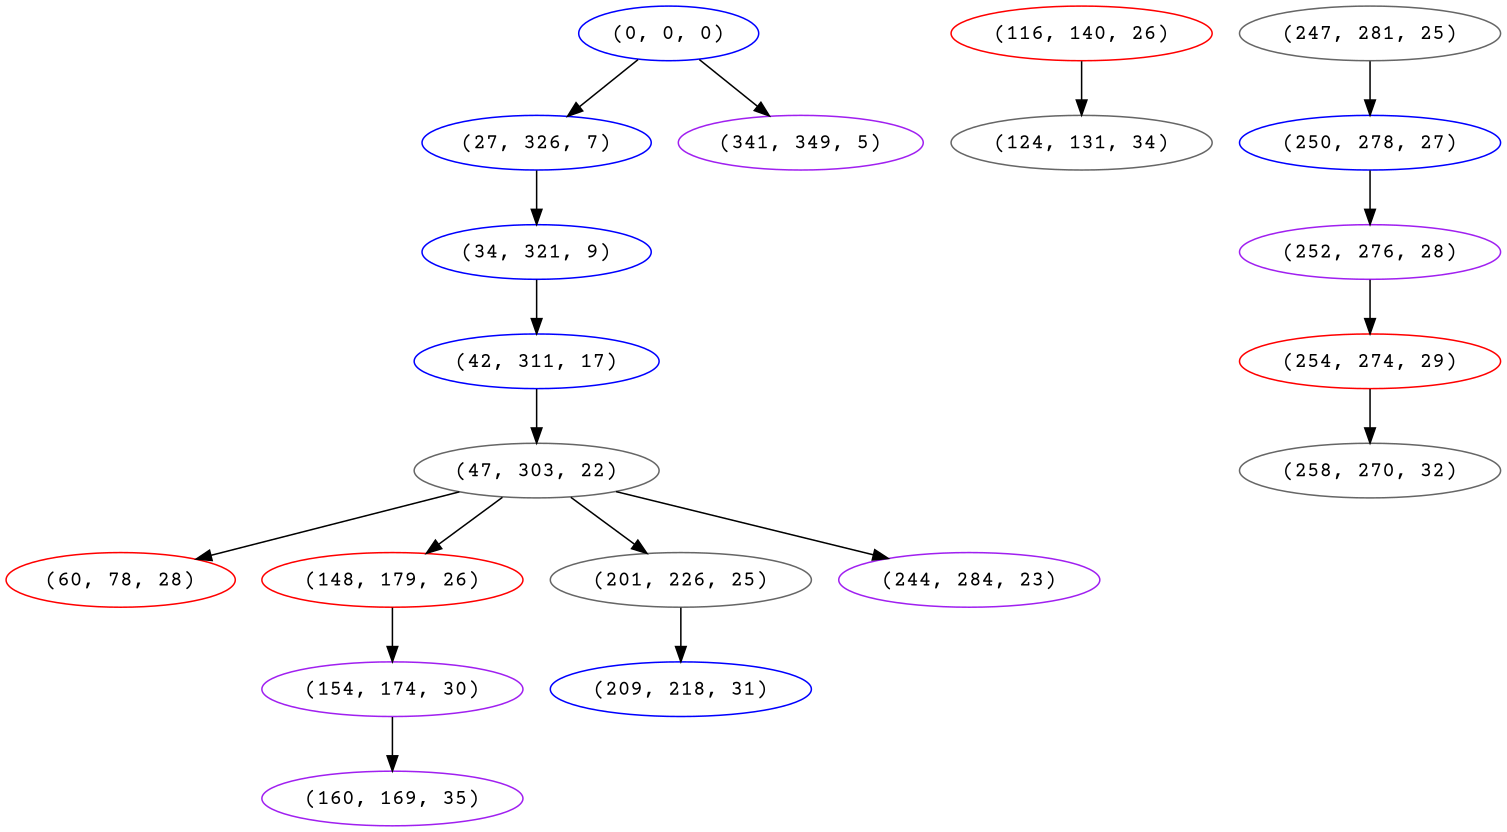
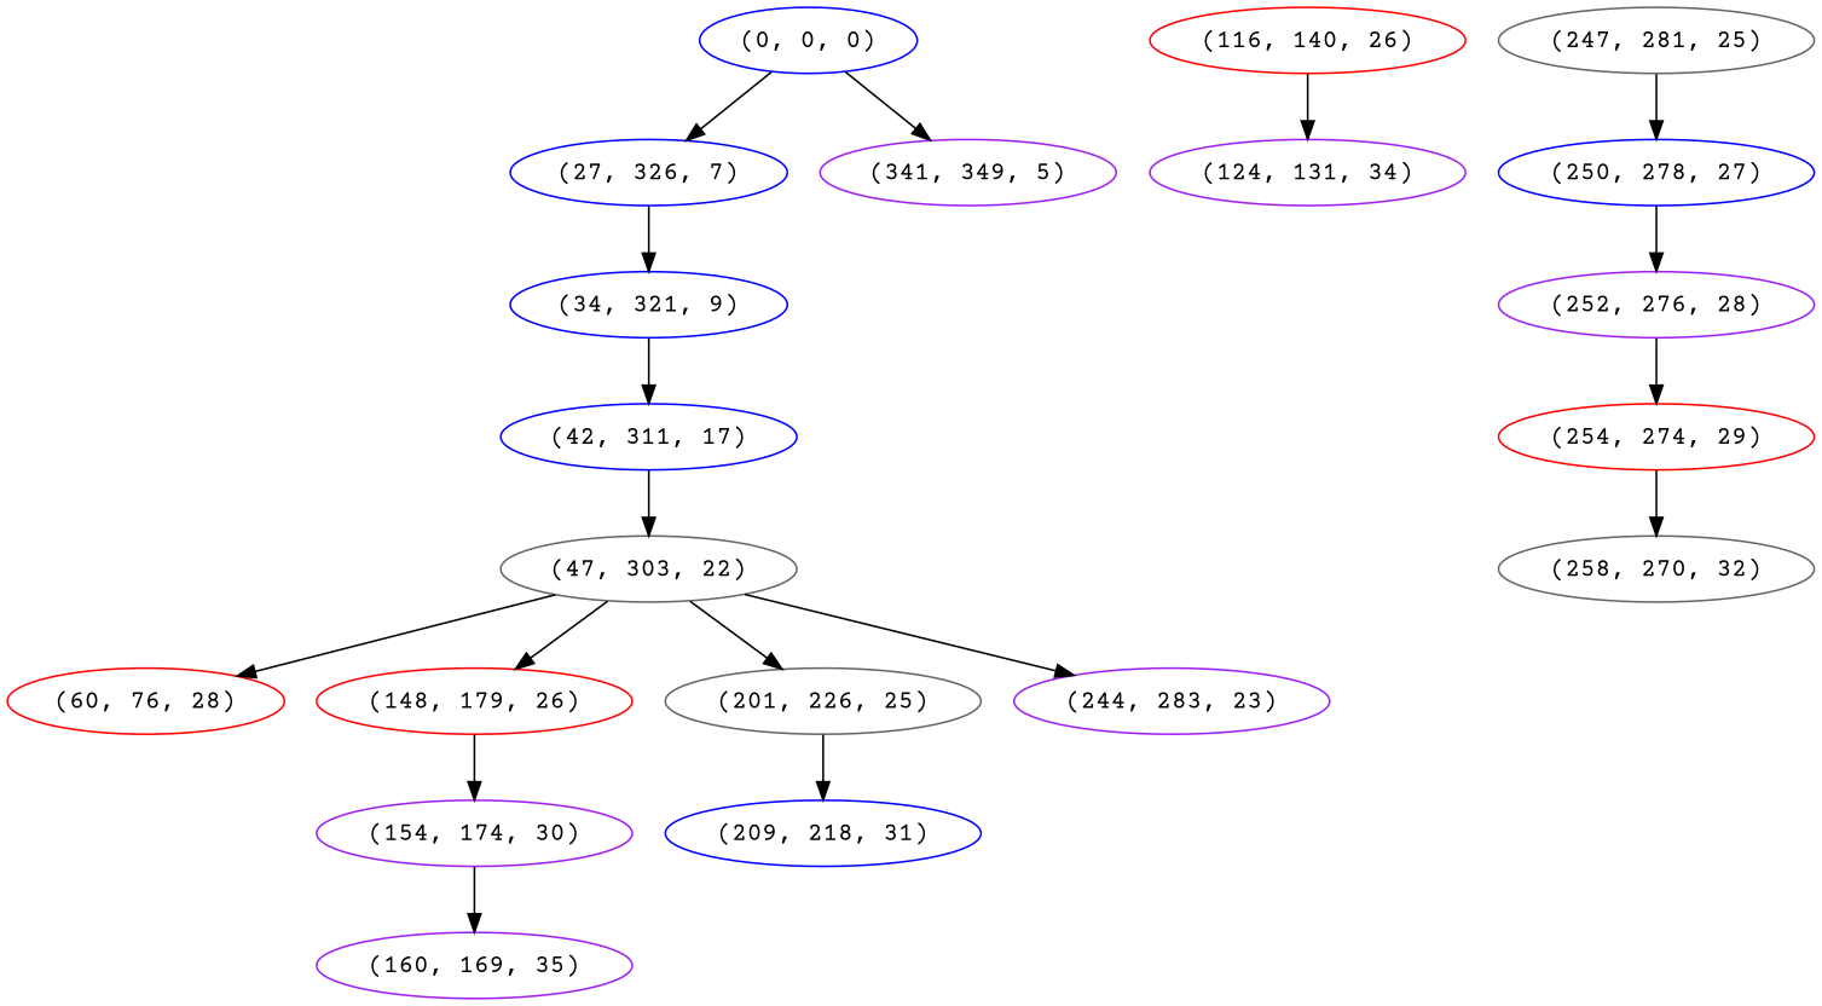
  digraph {
    fontname="Courier Prime"
    node [color=blue fontname="Courier Prime"]
    edge [fontname="Courier Prime"]
    "(0, 0, 0)"
    "(27, 326, 7)"
    "(341, 349, 5)" [color=purple]
    n4 [label="(34, 321, 9)"]
    "(42, 311, 17)"
    "(47, 303, 22)" [color=gray40]
-   "(60, 76, 28)" [color=red label="(60, 78, 28)"]
+   "(60, 76, 28)" [color=red]
    "(148, 179, 26)" [color=red]
    "(201, 226, 25)" [color=gray40]
-   "(244, 284, 23)" [color=purple]
+   "(244, 284, 23)" [color=purple label="(244, 283, 23)"]
    "(154, 174, 30)" [color=purple]
    "(209, 218, 31)"
    "(116, 140, 26)" [color=red]
-   "(124, 131, 34)" [color=gray40]
+   "(124, 131, 34)" [color=purple]
    "(160, 169, 35)" [color=purple]
    "(247, 281, 25)" [color=gray40]
    "(250, 278, 27)"
    "(252, 276, 28)" [color=purple]
    "(254, 274, 29)" [color=red]
    "(258, 270, 32)" [color=gray40]
    "(0, 0, 0)" -> "(27, 326, 7)"
    "(0, 0, 0)" -> "(341, 349, 5)"
    "(27, 326, 7)" -> n4
    n4 -> "(42, 311, 17)"
    "(42, 311, 17)" -> "(47, 303, 22)"
    "(47, 303, 22)" -> "(60, 76, 28)"
    "(47, 303, 22)" -> "(148, 179, 26)"
    "(47, 303, 22)" -> "(201, 226, 25)"
    "(47, 303, 22)" -> "(244, 284, 23)"
    "(148, 179, 26)" -> "(154, 174, 30)"
    "(201, 226, 25)" -> "(209, 218, 31)"
    "(154, 174, 30)" -> "(160, 169, 35)"
    "(116, 140, 26)" -> "(124, 131, 34)"
    "(247, 281, 25)" -> "(250, 278, 27)"
    "(250, 278, 27)" -> "(252, 276, 28)"
    "(252, 276, 28)" -> "(254, 274, 29)"
    "(254, 274, 29)" -> "(258, 270, 32)"
  }
